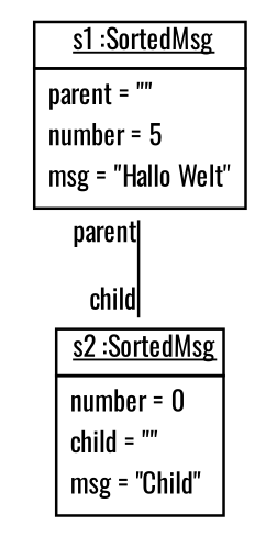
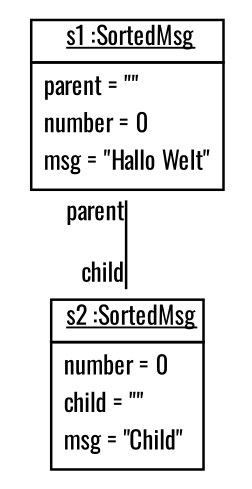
  graph {
    compound=true
    fontname=Oswald
    node [fontname=Oswald fontsize=10 shape=none]
-   n1 [label=<<table border='0' cellborder='1' cellspacing='0'> <tr> <td href="../examples/de/uniks/jism/test/model/SortedMsg.java"> <u>s1 :SortedMsg</u></td></tr><tr><td><table border='0' cellborder='0' cellspacing='0'><tr><td align='left'>parent = ""</td></tr><tr><td align='left'>number = 5</td></tr><tr><td align='left'>msg = "Hallo Welt"</td></tr></table></td></tr></table>>]
+   n1 [label=<<table border='0' cellborder='1' cellspacing='0'> <tr> <td href="../examples/de/uniks/jism/test/model/SortedMsg.java"> <u>s1 :SortedMsg</u></td></tr><tr><td><table border='0' cellborder='0' cellspacing='0'><tr><td align='left'>parent = ""</td></tr><tr><td align='left'>number = 0</td></tr><tr><td align='left'>msg = "Hallo Welt"</td></tr></table></td></tr></table>>]
    n2 [label=<<table border='0' cellborder='1' cellspacing='0'> <tr> <td href="../examples/de/uniks/jism/test/model/SortedMsg.java"> <u>s2 :SortedMsg</u></td></tr><tr><td><table border='0' cellborder='0' cellspacing='0'><tr><td align='left'>number = 0</td></tr><tr><td align='left'>child = ""</td></tr><tr><td align='left'>msg = "Child"</td></tr></table></td></tr></table>>]
    n1 -- n2 [fontname=Oswald fontsize=10 headlabel=child taillabel=parent]
  }
